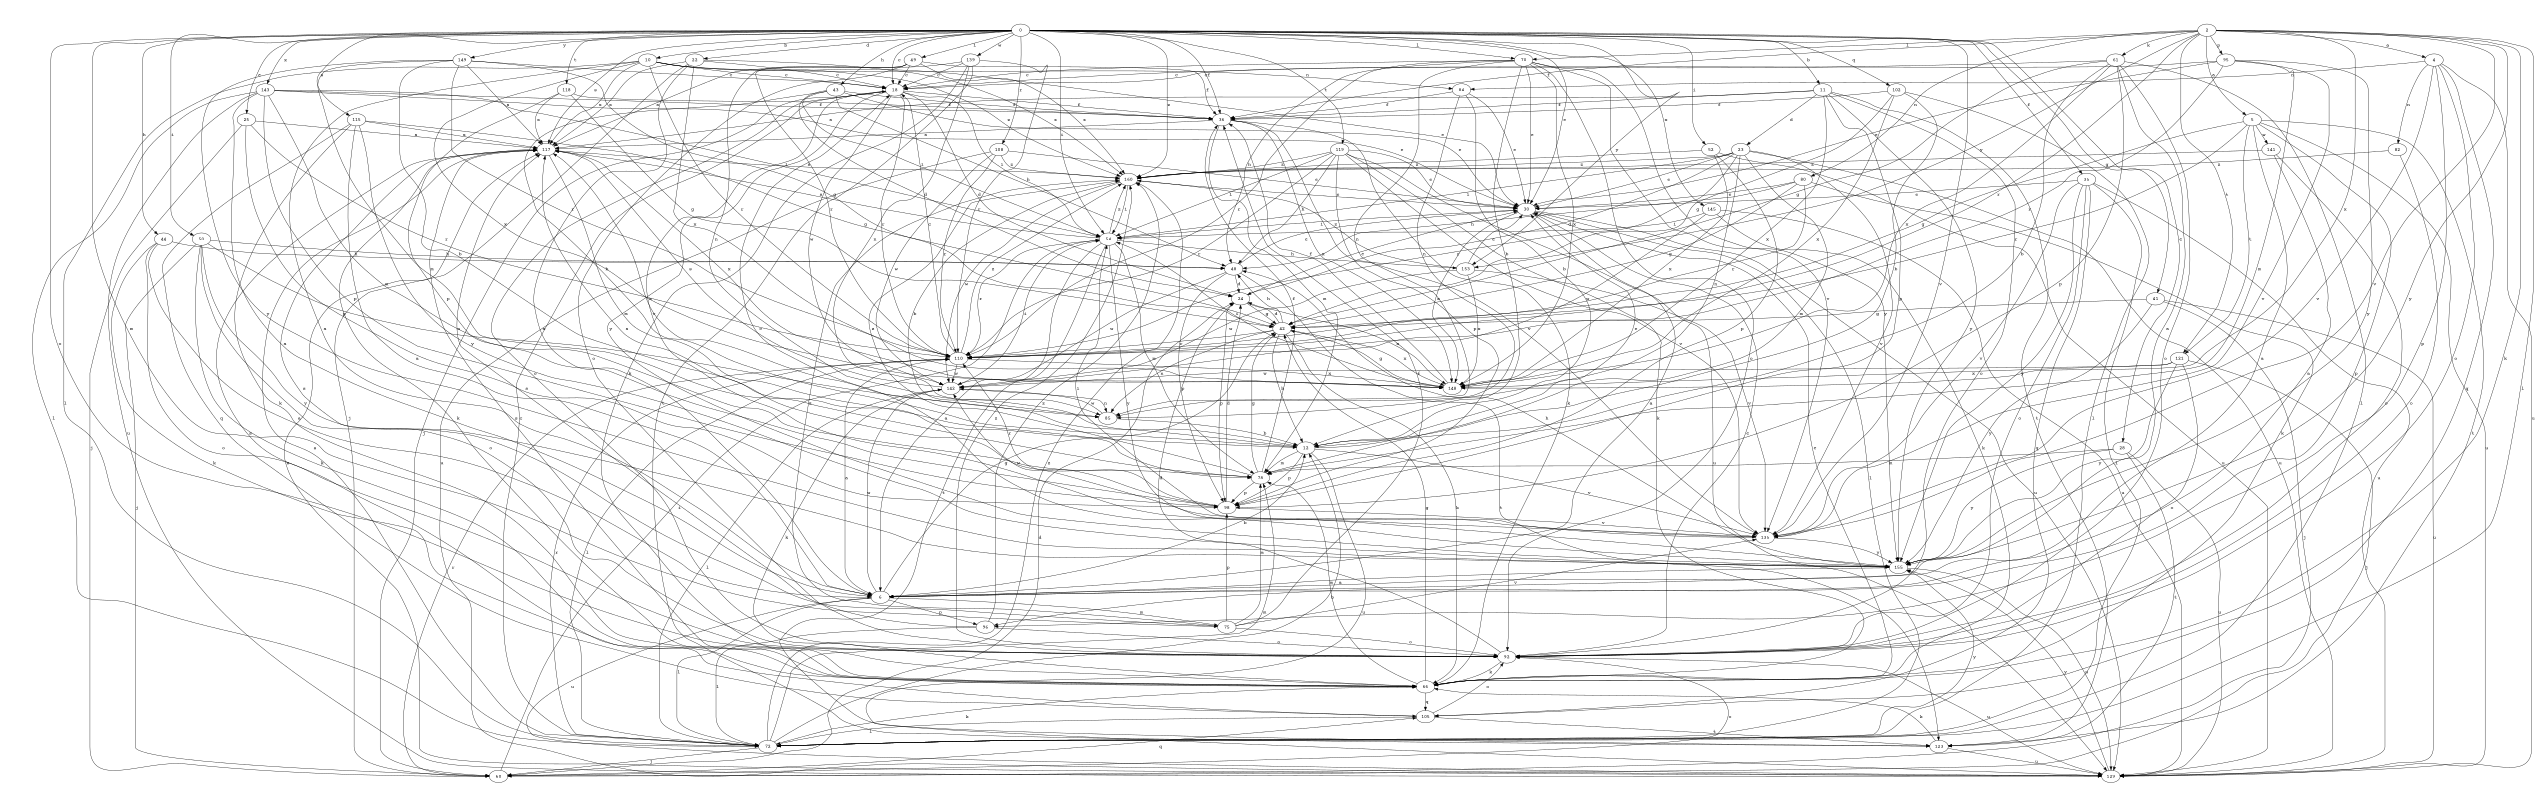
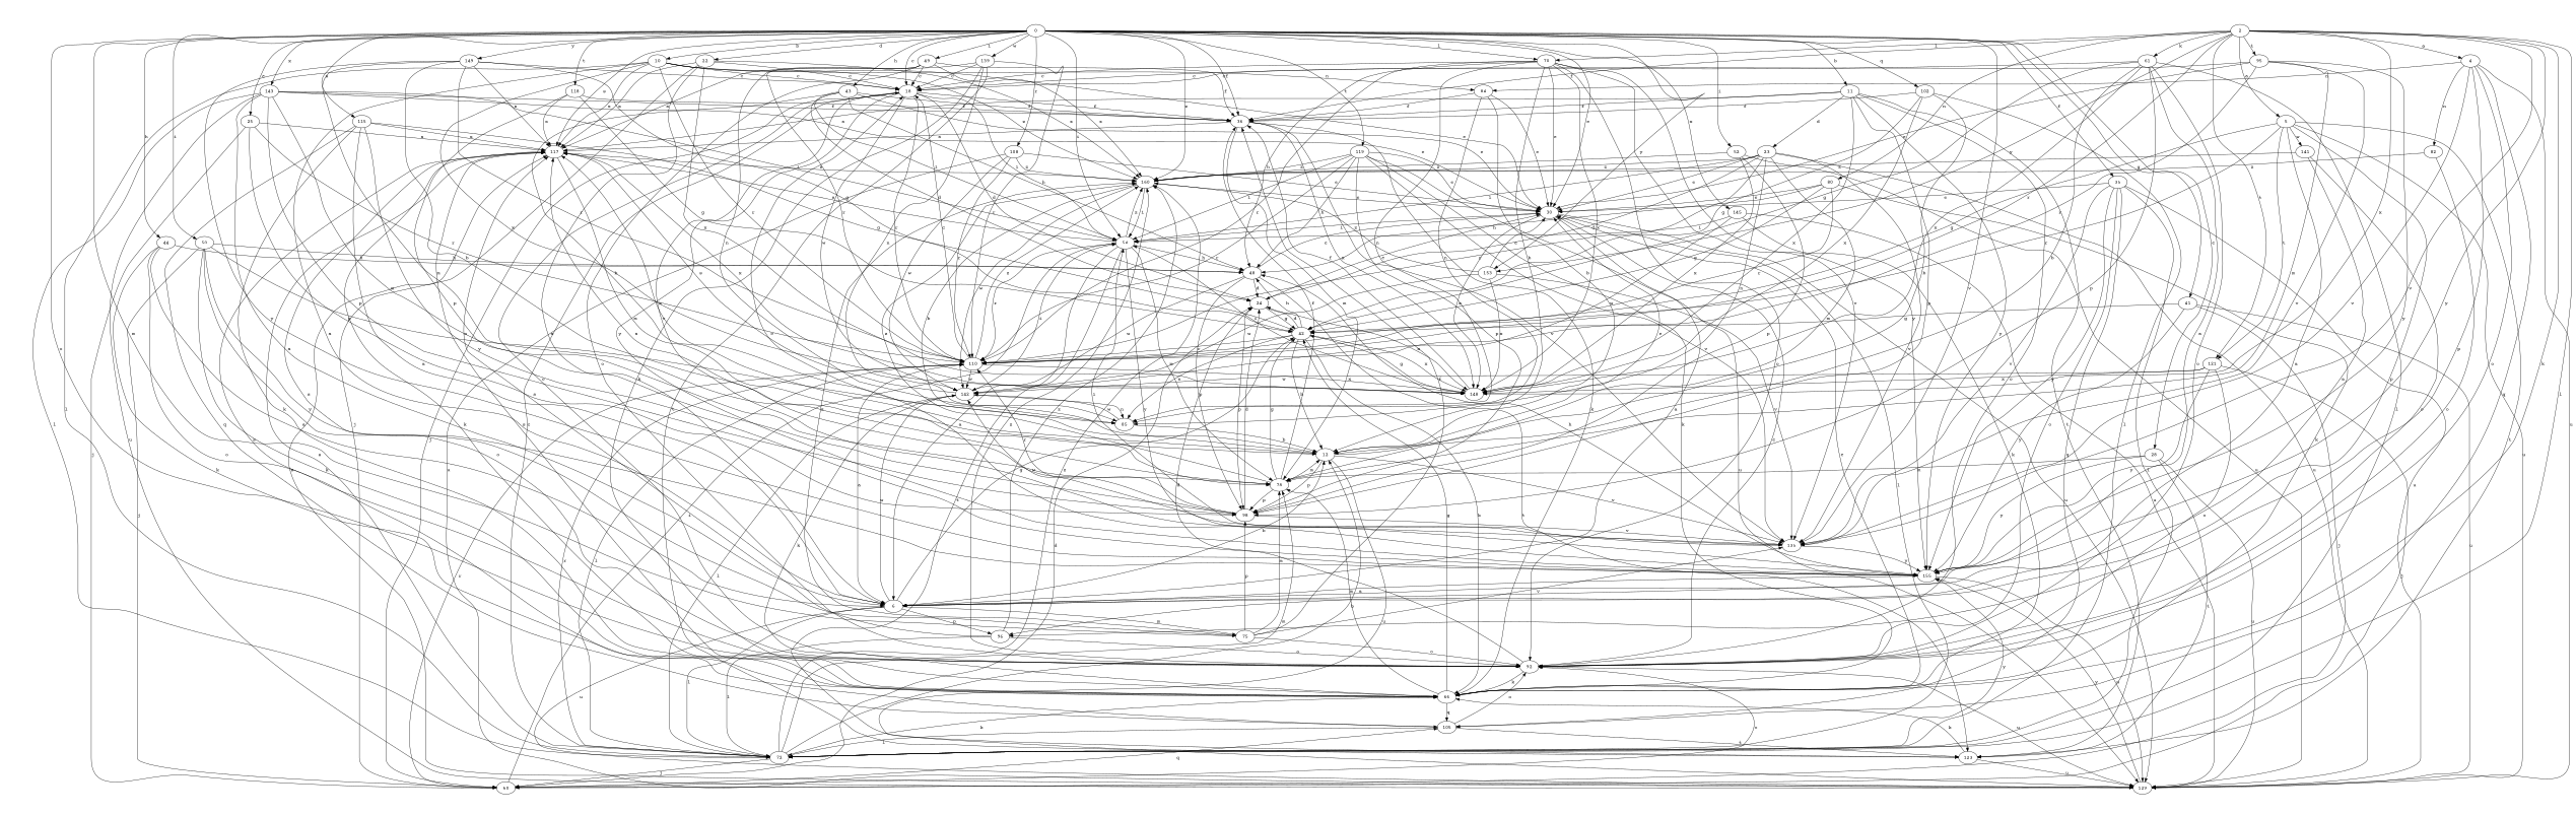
  strict digraph {
    fontname="Courier Prime"
    node [fontname="Courier Prime"]
    edge [fontname="Courier Prime"]
    0
    10
    11
    18
    22
    25
    28
    30
    35
    36
    41
    43
    44
    49
    50
    52
    54
    70
    75
    92
    102
    108
    115
    117
    118
    119
    135
    139
    143
    145
    149
    153
    160
    72
    110
    148
    84
    6
    155
    123
    23
    98
    142
    24
    60
    129
    78
    105
    66
    42
    12
    48
    85
    2
    4
    5
    61
    80
    95
    121
    82
    96
    141
    0 -> 10 [label=b]
    0 -> 11 [label=b]
    0 -> 18 [label=c]
    0 -> 22 [label=d]
    0 -> 25 [label=e]
    0 -> 28 [label=e]
    0 -> 30 [label=e]
    0 -> 35 [label=f]
    0 -> 36 [label=f]
    0 -> 41 [label=g]
    0 -> 43 [label=h]
    0 -> 44 [label=h]
    0 -> 49 [label=i]
    0 -> 50 [label=i]
    0 -> 52 [label=i]
    0 -> 54 [label=i]
    0 -> 70 [label=l]
    0 -> 75 [label=m]
    0 -> 92 [label=o]
    0 -> 102 [label=q]
    0 -> 108 [label=r]
    0 -> 115 [label=s]
    0 -> 117 [label=s]
    0 -> 118 [label=t]
    0 -> 119 [label=t]
    0 -> 135 [label=v]
    0 -> 139 [label=w]
    0 -> 143 [label=x]
    0 -> 145 [label=x]
    0 -> 149 [label=y]
    0 -> 153 [label=y]
    0 -> 160 [label=z]
    10 -> 18 [label=c]
    10 -> 30 [label=e]
    10 -> 117 [label=s]
    10 -> 160 [label=z]
    10 -> 72 [label=l]
    10 -> 110 [label=r]
    10 -> 148 [label=x]
    10 -> 84 [label=n]
    10 -> 6 [label=a]
    11 -> 36 [label=f]
    11 -> 92 [label=o]
    11 -> 117 [label=s]
    11 -> 148 [label=x]
    11 -> 155 [label=y]
    11 -> 123 [label=t]
    11 -> 23 [label=d]
    11 -> 98 [label=p]
    18 -> 36 [label=f]
    18 -> 54 [label=i]
    18 -> 92 [label=o]
    18 -> 135 [label=v]
    18 -> 110 [label=r]
    18 -> 155 [label=y]
    18 -> 142 [label=w]
    18 -> 24 [label=d]
    18 -> 60 [label=j]
    22 -> 18 [label=c]
    22 -> 117 [label=s]
    22 -> 160 [label=z]
    22 -> 148 [label=x]
    22 -> 6 [label=a]
    22 -> 60 [label=j]
    25 -> 117 [label=s]
    25 -> 110 [label=r]
    25 -> 98 [label=p]
    25 -> 60 [label=j]
    28 -> 155 [label=y]
    28 -> 123 [label=t]
    28 -> 129 [label=u]
    28 -> 78 [label=m]
    30 -> 54 [label=i]
    30 -> 72 [label=l]
    30 -> 148 [label=x]
    30 -> 6 [label=a]
    30 -> 129 [label=u]
    35 -> 30 [label=e]
    35 -> 92 [label=o]
    35 -> 135 [label=v]
    35 -> 72 [label=l]
    35 -> 155 [label=y]
    35 -> 129 [label=u]
    35 -> 105 [label=q]
    36 -> 117 [label=s]
    36 -> 135 [label=v]
    36 -> 148 [label=x]
    36 -> 78 [label=m]
    36 -> 66 [label=k]
    41 -> 155 [label=y]
    41 -> 60 [label=j]
    41 -> 129 [label=u]
    41 -> 42 [label=g]
    43 -> 30 [label=e]
    43 -> 36 [label=f]
    43 -> 54 [label=i]
    43 -> 24 [label=d]
    43 -> 12 [label=b]
    43 -> 48 [label=h]
    44 -> 92 [label=o]
    44 -> 6 [label=a]
    44 -> 66 [label=k]
    44 -> 48 [label=h]
    49 -> 18 [label=c]
    49 -> 36 [label=f]
    49 -> 92 [label=o]
    49 -> 160 [label=z]
    49 -> 110 [label=r]
    49 -> 85 [label=n]
    50 -> 92 [label=o]
    50 -> 155 [label=y]
    50 -> 60 [label=j]
    50 -> 66 [label=k]
    50 -> 48 [label=h]
    50 -> 85 [label=n]
    52 -> 160 [label=z]
    52 -> 148 [label=x]
    52 -> 98 [label=p]
    52 -> 129 [label=u]
    54 -> 117 [label=s]
    54 -> 160 [label=z]
    54 -> 110 [label=r]
    54 -> 6 [label=a]
    54 -> 155 [label=y]
    54 -> 123 [label=t]
    54 -> 78 [label=m]
-   54 -> 153 [label=h]
+   54 -> 48 [label=h]
    70 -> 18 [label=c]
    70 -> 30 [label=e]
    70 -> 92 [label=o]
    70 -> 135 [label=v]
    70 -> 110 [label=r]
    70 -> 148 [label=x]
    70 -> 155 [label=y]
    70 -> 12 [label=b]
    70 -> 48 [label=h]
    70 -> 85 [label=n]
    75 -> 36 [label=f]
    75 -> 92 [label=o]
    75 -> 117 [label=s]
    75 -> 135 [label=v]
    75 -> 160 [label=z]
    75 -> 98 [label=p]
    75 -> 78 [label=m]
    92 -> 30 [label=e]
    92 -> 160 [label=z]
    92 -> 24 [label=d]
    92 -> 129 [label=u]
    92 -> 66 [label=k]
    102 -> 36 [label=f]
    102 -> 72 [label=l]
    102 -> 148 [label=x]
    102 -> 42 [label=g]
    102 -> 12 [label=b]
    108 -> 30 [label=e]
    108 -> 160 [label=z]
    108 -> 110 [label=r]
    108 -> 142 [label=w]
    108 -> 129 [label=u]
    115 -> 117 [label=s]
    115 -> 6 [label=a]
    115 -> 155 [label=y]
    115 -> 105 [label=q]
    115 -> 66 [label=k]
    115 -> 42 [label=g]
    117 -> 160 [label=s]
    117 -> 148 [label=x]
    117 -> 78 [label=m]
    117 -> 66 [label=k]
    118 -> 36 [label=f]
    118 -> 117 [label=s]
    118 -> 98 [label=p]
    118 -> 42 [label=g]
    119 -> 30 [label=e]
    119 -> 54 [label=i]
    119 -> 135 [label=v]
    119 -> 160 [label=z]
    119 -> 110 [label=r]
    119 -> 98 [label=p]
    119 -> 129 [label=u]
    119 -> 66 [label=k]
    119 -> 48 [label=h]
    135 -> 54 [label=i]
    135 -> 155 [label=y]
    135 -> 142 [label=w]
    139 -> 18 [label=c]
    139 -> 117 [label=s]
    139 -> 110 [label=r]
    139 -> 123 [label=t]
    139 -> 66 [label=k]
    139 -> 85 [label=n]
    143 -> 30 [label=e]
    143 -> 36 [label=f]
    143 -> 54 [label=i]
    143 -> 72 [label=l]
    143 -> 6 [label=a]
    143 -> 98 [label=p]
    143 -> 129 [label=u]
    143 -> 78 [label=m]
    145 -> 54 [label=i]
    145 -> 142 [label=w]
    145 -> 129 [label=u]
    145 -> 66 [label=k]
    149 -> 18 [label=c]
    149 -> 117 [label=s]
    149 -> 110 [label=r]
    149 -> 155 [label=y]
    149 -> 78 [label=m]
    149 -> 42 [label=g]
    149 -> 12 [label=b]
    153 -> 30 [label=e]
    153 -> 135 [label=v]
    153 -> 160 [label=z]
    153 -> 148 [label=x]
    153 -> 142 [label=w]
    160 -> 30 [label=e]
    160 -> 54 [label=i]
    160 -> 142 [label=w]
    160 -> 12 [label=b]
    72 -> 18 [label=c]
    72 -> 117 [label=s]
    72 -> 160 [label=z]
    72 -> 110 [label=r]
    72 -> 155 [label=y]
    72 -> 60 [label=j]
    72 -> 78 [label=m]
    72 -> 66 [label=k]
    72 -> 12 [label=b]
    110 -> 18 [label=c]
    110 -> 160 [label=z]
    110 -> 72 [label=l]
    110 -> 148 [label=x]
    110 -> 6 [label=a]
    110 -> 142 [label=w]
    148 -> 36 [label=f]
    148 -> 54 [label=i]
    148 -> 42 [label=g]
    84 -> 30 [label=e]
    84 -> 36 [label=f]
    84 -> 12 [label=b]
    84 -> 85 [label=n]
    6 -> 75 [label=m]
    6 -> 72 [label=l]
    6 -> 142 [label=w]
    6 -> 129 [label=u]
    6 -> 42 [label=g]
    6 -> 12 [label=b]
    6 -> 96 [label=p]
    155 -> 18 [label=c]
    155 -> 6 [label=a]
    155 -> 129 [label=u]
    155 -> 48 [label=h]
    123 -> 129 [label=u]
    123 -> 66 [label=k]
    23 -> 30 [label=e]
    23 -> 54 [label=i]
    23 -> 135 [label=v]
    23 -> 160 [label=z]
    23 -> 110 [label=r]
    23 -> 24 [label=d]
    23 -> 129 [label=u]
    23 -> 78 [label=m]
    23 -> 85 [label=n]
    98 -> 117 [label=s]
    98 -> 135 [label=v]
    98 -> 110 [label=r]
    98 -> 24 [label=d]
    142 -> 54 [label=i]
    142 -> 117 [label=s]
    142 -> 72 [label=l]
    142 -> 66 [label=k]
    142 -> 85 [label=n]
    24 -> 30 [label=e]
    24 -> 148 [label=x]
    24 -> 98 [label=p]
    24 -> 42 [label=g]
    60 -> 54 [label=i]
    60 -> 92 [label=o]
    60 -> 110 [label=r]
    60 -> 24 [label=d]
    60 -> 105 [label=q]
    129 -> 117 [label=s]
    129 -> 155 [label=y]
    78 -> 36 [label=f]
    78 -> 160 [label=z]
    78 -> 98 [label=p]
    78 -> 42 [label=g]
    105 -> 92 [label=o]
    105 -> 117 [label=s]
    105 -> 72 [label=l]
    105 -> 123 [label=t]
    66 -> 30 [label=e]
    66 -> 117 [label=s]
    66 -> 78 [label=m]
    66 -> 105 [label=q]
    66 -> 42 [label=g]
    42 -> 110 [label=r]
    42 -> 148 [label=x]
    42 -> 24 [label=d]
    42 -> 66 [label=k]
    42 -> 12 [label=b]
    42 -> 48 [label=h]
    42 -> 85 [label=n]
    12 -> 30 [label=e]
    12 -> 117 [label=s]
    12 -> 135 [label=v]
    12 -> 98 [label=p]
    12 -> 129 [label=u]
-   12 -> 78 [label=m]
+   78 -> 12 [label=m]
    48 -> 30 [label=e]
    48 -> 123 [label=t]
    48 -> 98 [label=p]
    48 -> 142 [label=w]
    48 -> 24 [label=d]
    85 -> 142 [label=w]
    85 -> 12 [label=b]
    2 -> 36 [label=f]
    2 -> 70 [label=l]
    2 -> 135 [label=v]
    2 -> 153 [label=y]
    2 -> 72 [label=l]
    2 -> 110 [label=r]
    2 -> 148 [label=x]
    2 -> 155 [label=y]
    2 -> 66 [label=k]
    2 -> 4 [label=a]
    2 -> 5 [label=a]
    2 -> 61 [label=k]
    2 -> 80 [label=n]
-   2 -> 95 [label=p]
+   2 -> 95 [label=t]
    2 -> 121 [label=t]
    4 -> 92 [label=o]
    4 -> 135 [label=v]
    4 -> 84 [label=n]
    4 -> 129 [label=u]
    4 -> 105 [label=q]
    4 -> 82 [label=n]
    4 -> 96 [label=p]
    5 -> 110 [label=r]
    5 -> 6 [label=a]
    5 -> 123 [label=t]
    5 -> 129 [label=u]
    5 -> 42 [label=g]
    5 -> 121 [label=t]
    5 -> 96 [label=p]
    5 -> 141 [label=w]
    61 -> 18 [label=c]
    61 -> 92 [label=o]
    61 -> 72 [label=l]
    61 -> 148 [label=x]
    61 -> 6 [label=a]
    61 -> 98 [label=p]
    61 -> 42 [label=g]
    61 -> 12 [label=b]
    80 -> 30 [label=e]
    80 -> 110 [label=r]
    80 -> 66 [label=k]
    80 -> 42 [label=g]
    80 -> 48 [label=h]
    95 -> 18 [label=c]
    95 -> 30 [label=e]
    95 -> 135 [label=v]
    95 -> 110 [label=r]
    95 -> 155 [label=y]
    95 -> 78 [label=m]
    121 -> 92 [label=o]
    121 -> 148 [label=x]
    121 -> 155 [label=y]
    121 -> 142 [label=w]
    121 -> 60 [label=j]
    82 -> 92 [label=o]
    82 -> 160 [label=z]
    96 -> 92 [label=o]
    96 -> 117 [label=s]
    96 -> 160 [label=z]
    96 -> 72 [label=l]
    141 -> 92 [label=o]
    141 -> 160 [label=z]
    141 -> 6 [label=a]
  }
